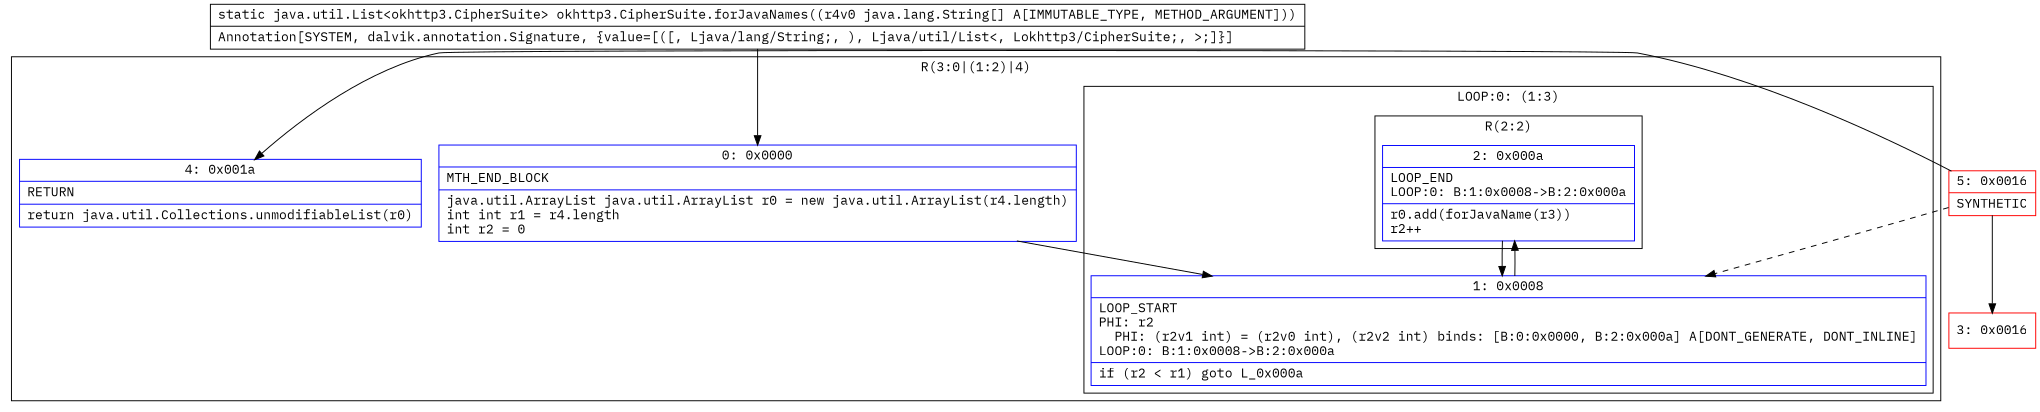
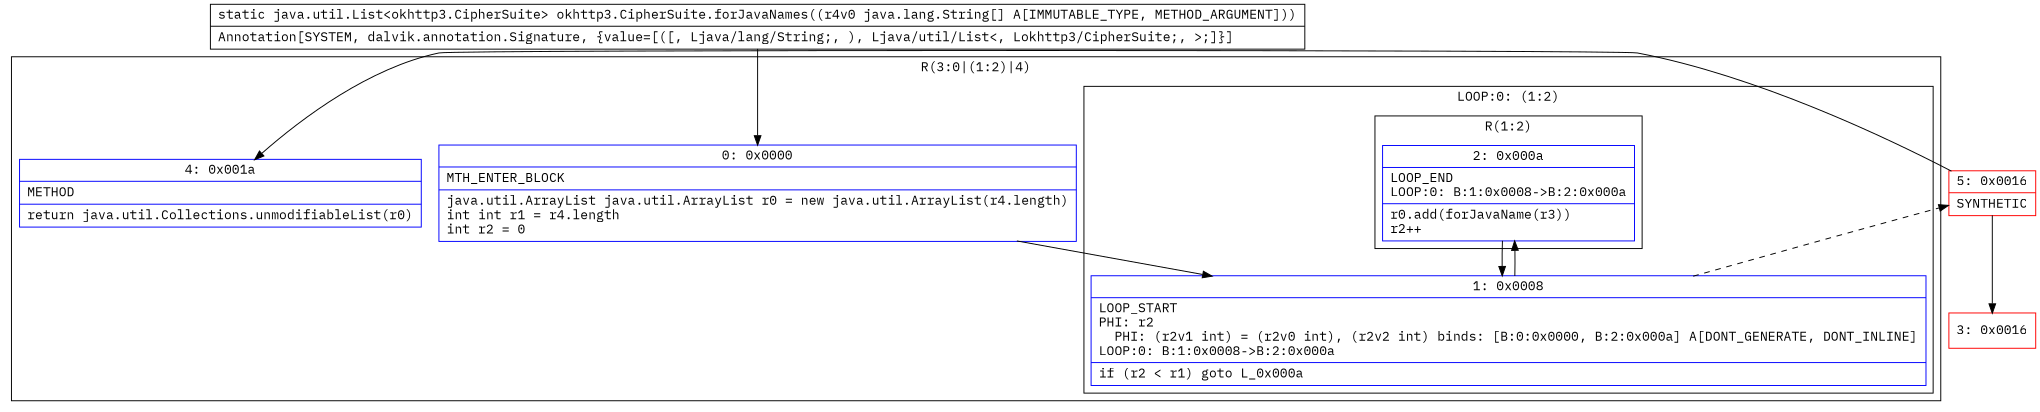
  digraph {
    fontname="IBM Plex Mono"
    node [color=blue fontname="IBM Plex Mono" shape=record]
    edge [fontname="IBM Plex Mono"]
    n1 [label="{2\:\ 0x000a|LOOP_END\lLOOP:0: B:1:0x0008\-\>B:2:0x000a\l|r0.add(forJavaName(r3))\lr2++\l}"]
    n2 [label="{1\:\ 0x0008|LOOP_START\lPHI: r2 \l  PHI: (r2v1 int) = (r2v0 int), (r2v2 int) binds: [B:0:0x0000, B:2:0x000a] A[DONT_GENERATE, DONT_INLINE]\lLOOP:0: B:1:0x0008\-\>B:2:0x000a\l|if (r2 \< r1) goto L_0x000a\l}"]
-   n3 [label="{0\:\ 0x0000|MTH_END_BLOCK\l|java.util.ArrayList java.util.ArrayList r0 = new java.util.ArrayList(r4.length)\lint int r1 = r4.length\lint r2 = 0\l}"]
-   n4 [label="{4\:\ 0x001a|RETURN\l|return java.util.Collections.unmodifiableList(r0)\l}"]
+   n3 [label="{0\:\ 0x0000|MTH_ENTER_BLOCK\l|java.util.ArrayList java.util.ArrayList r0 = new java.util.ArrayList(r4.length)\lint int r1 = r4.length\lint r2 = 0\l}"]
+   n4 [label="{4\:\ 0x001a|METHOD\l|return java.util.Collections.unmodifiableList(r0)\l}"]
    n5 [color=red label="{5\:\ 0x0016|SYNTHETIC\l}"]
    n6 [color=red label="{3\:\ 0x0016}"]
    n7 [label="{static java.util.List\<okhttp3.CipherSuite\> okhttp3.CipherSuite.forJavaNames((r4v0 java.lang.String[] A[IMMUTABLE_TYPE, METHOD_ARGUMENT]))  | Annotation[SYSTEM, dalvik.annotation.Signature, \{value=[([, Ljava\/lang\/String;, ), Ljava\/util\/List\<, Lokhttp3\/CipherSuite;, \>;]\}]\l}" color=""]
    subgraph cluster_1 {
      label="R(3:0|(1:2)|4)"
      n3
      n4
      subgraph cluster_2 {
-       label="LOOP:0: (1:3)"
+       label="LOOP:0: (1:2)"
        n2
        subgraph cluster_3 {
-         label="R(2:2)"
+         label="R(1:2)"
          n1
        }
      }
    }
    n1 -> n2
    n2 -> n1
-   n5 -> n2 [style=dashed]
+   n2 -> n5 [style=dashed]
    n3 -> n2
    n5 -> n4
    n5 -> n6
    n7 -> n3
  }
